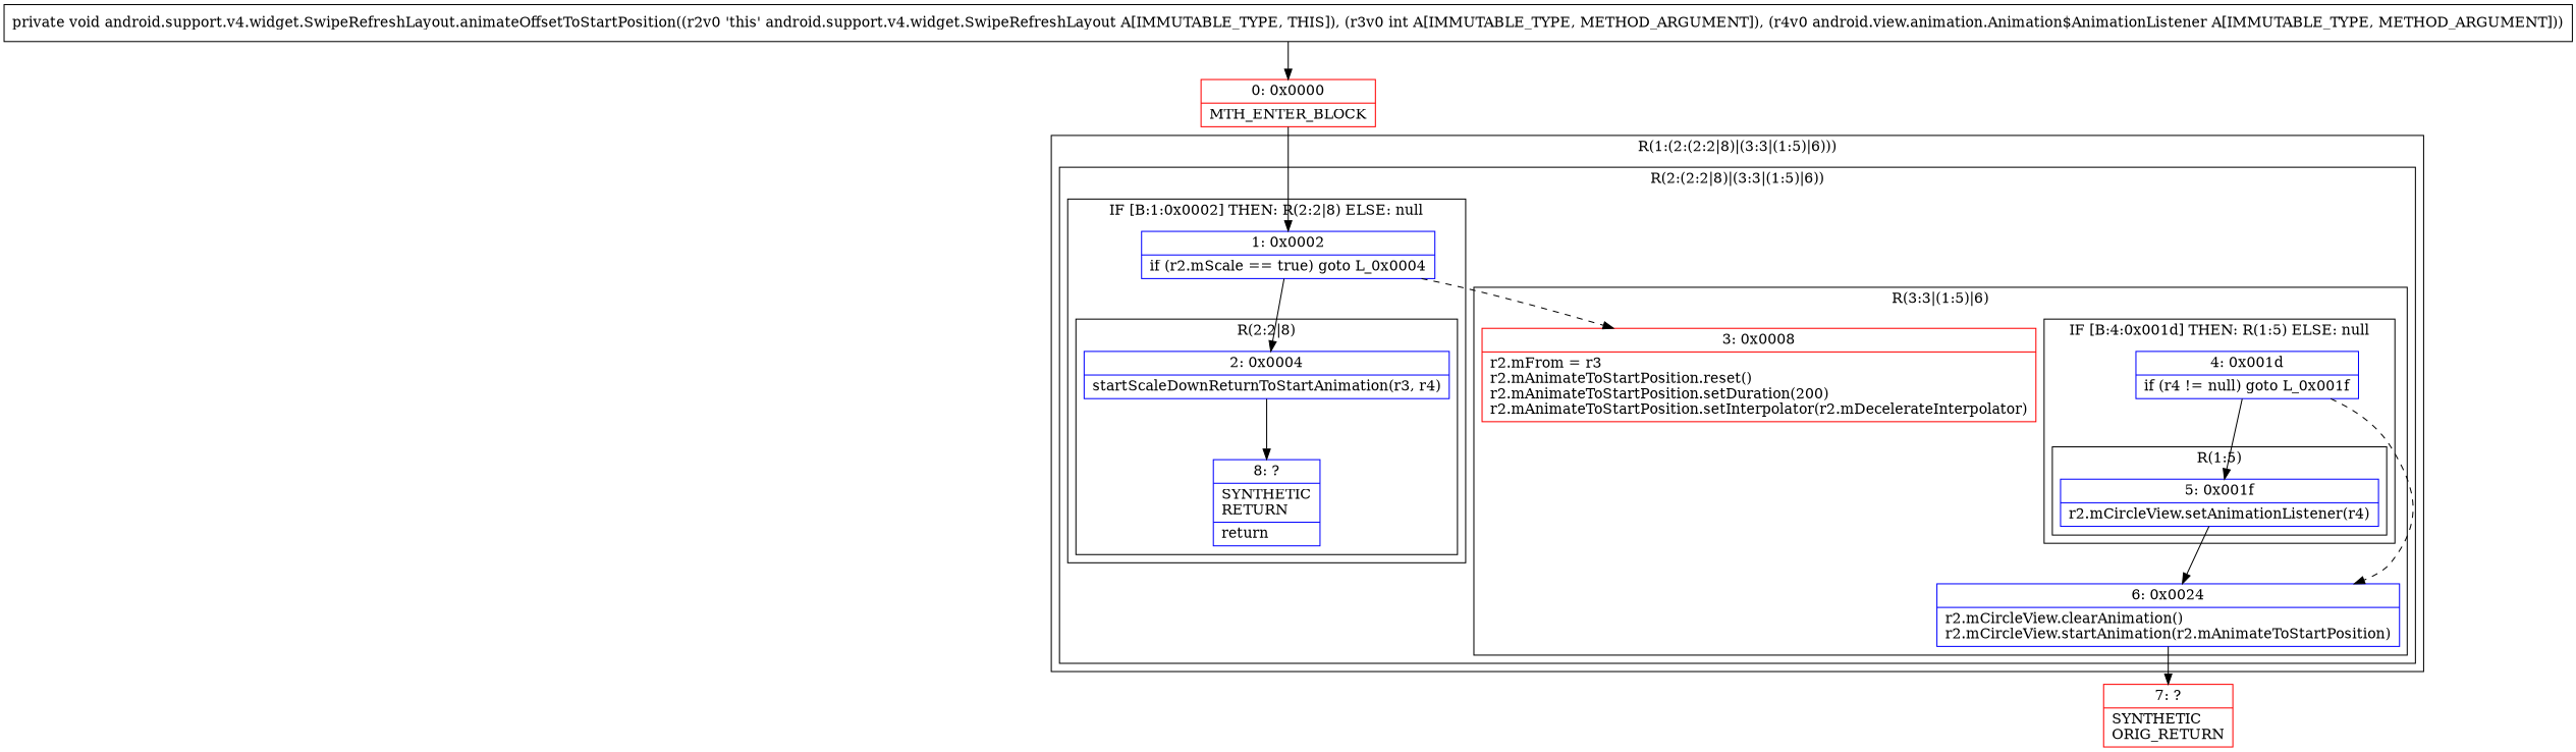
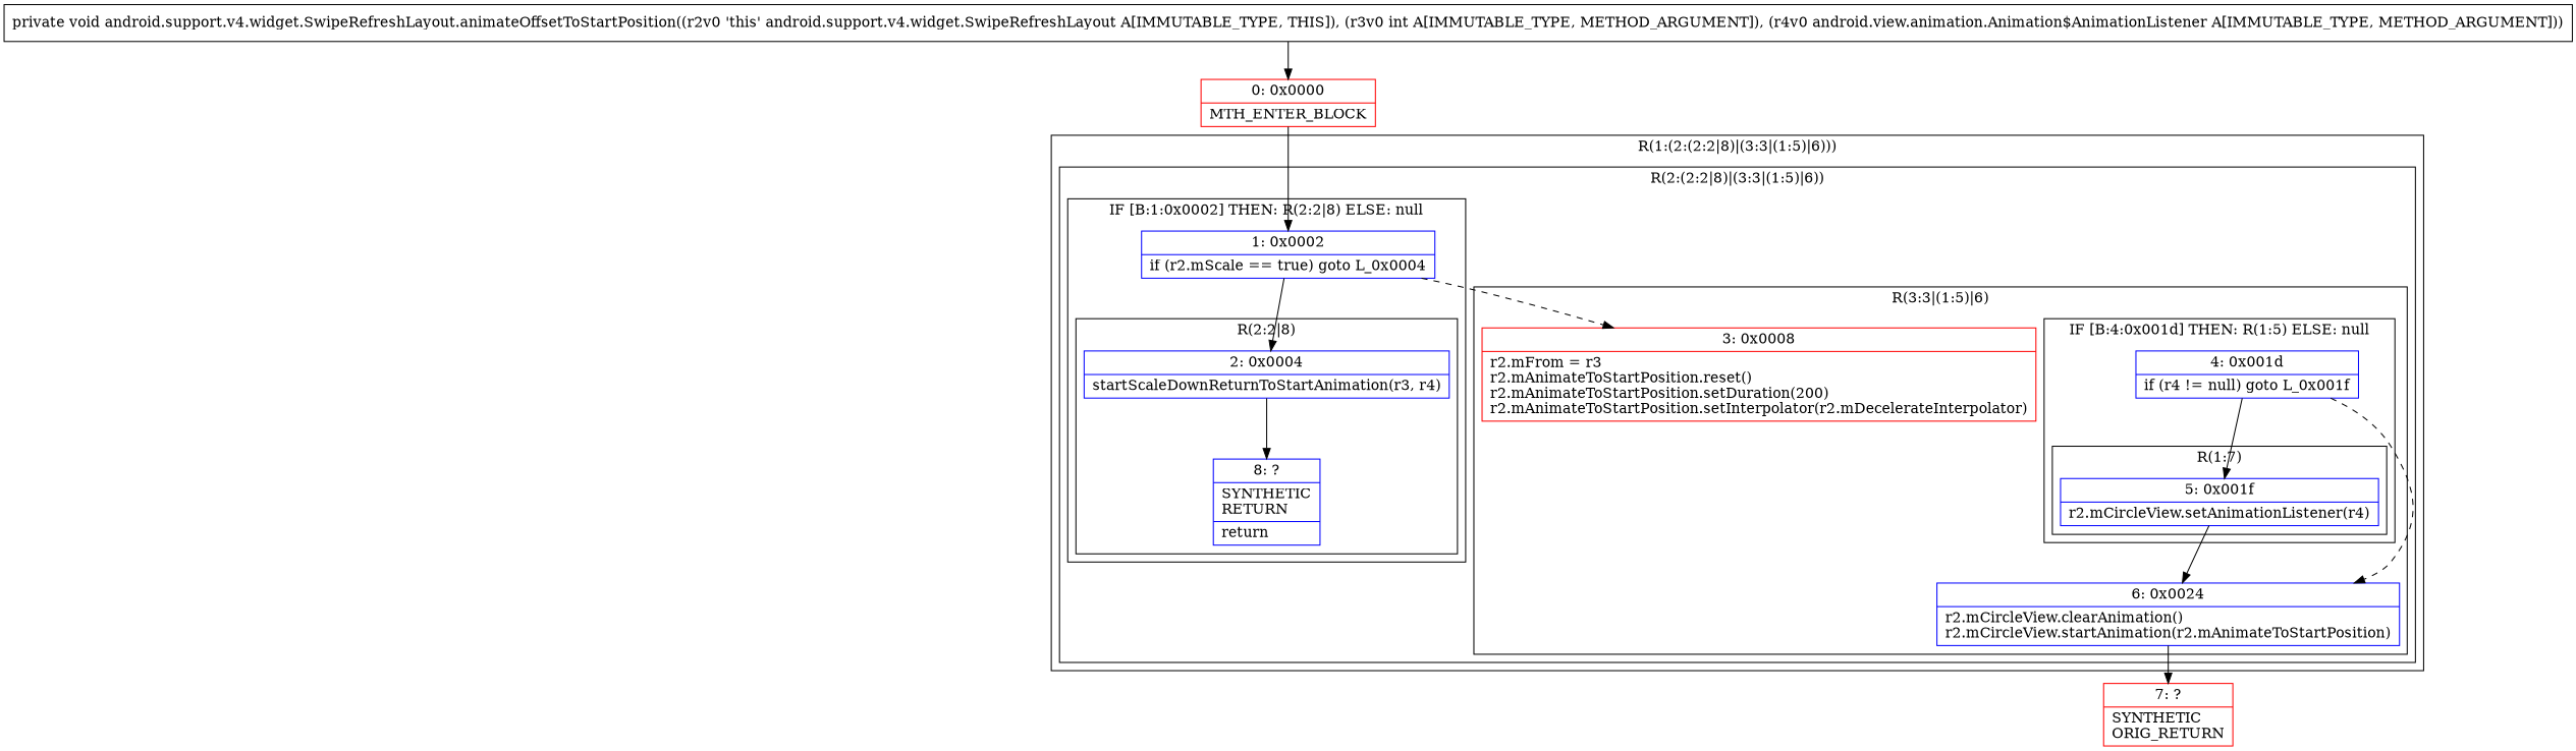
  digraph {
    node [color=blue shape=record]
    n1 [label="{2\:\ 0x0004|startScaleDownReturnToStartAnimation(r3, r4)\l}"]
    n2 [label="{8\:\ ?|SYNTHETIC\lRETURN\l|return\l}"]
    n3 [label="{1\:\ 0x0002|if (r2.mScale == true) goto L_0x0004\l}"]
    n4 [label="{5\:\ 0x001f|r2.mCircleView.setAnimationListener(r4)\l}"]
    n5 [label="{4\:\ 0x001d|if (r4 != null) goto L_0x001f\l}"]
    n6 [color=red label="{3\:\ 0x0008|r2.mFrom = r3\lr2.mAnimateToStartPosition.reset()\lr2.mAnimateToStartPosition.setDuration(200)\lr2.mAnimateToStartPosition.setInterpolator(r2.mDecelerateInterpolator)\l}"]
    n7 [label="{6\:\ 0x0024|r2.mCircleView.clearAnimation()\lr2.mCircleView.startAnimation(r2.mAnimateToStartPosition)\l}"]
    n8 [color=red label="{7\:\ ?|SYNTHETIC\lORIG_RETURN\l}"]
    n9 [color=red label="{0\:\ 0x0000|MTH_ENTER_BLOCK\l}"]
    n10 [label="{private void android.support.v4.widget.SwipeRefreshLayout.animateOffsetToStartPosition((r2v0 'this' android.support.v4.widget.SwipeRefreshLayout A[IMMUTABLE_TYPE, THIS]), (r3v0 int A[IMMUTABLE_TYPE, METHOD_ARGUMENT]), (r4v0 android.view.animation.Animation$AnimationListener A[IMMUTABLE_TYPE, METHOD_ARGUMENT])) }" color=""]
    subgraph cluster_1 {
      label="R(1:(2:(2:2|8)|(3:3|(1:5)|6)))"
      subgraph cluster_2 {
        label="R(2:(2:2|8)|(3:3|(1:5)|6))"
        subgraph cluster_3 {
          label="IF [B:1:0x0002] THEN: R(2:2|8) ELSE: null"
          n3
          subgraph cluster_4 {
            label="R(2:2|8)"
            n1
            n2
          }
        }
        subgraph cluster_5 {
          label="R(3:3|(1:5)|6)"
          n6
          n7
          subgraph cluster_6 {
            label="IF [B:4:0x001d] THEN: R(1:5) ELSE: null"
            n5
            subgraph cluster_7 {
-             label="R(1:5)"
+             label="R(1:7)"
              n4
            }
          }
        }
      }
    }
    n1 -> n2
    n3 -> n1
    n3 -> n6 [style=dashed]
    n4 -> n7
    n5 -> n4
    n5 -> n7 [style=dashed]
    n7 -> n8
    n9 -> n3
    n10 -> n9
  }
